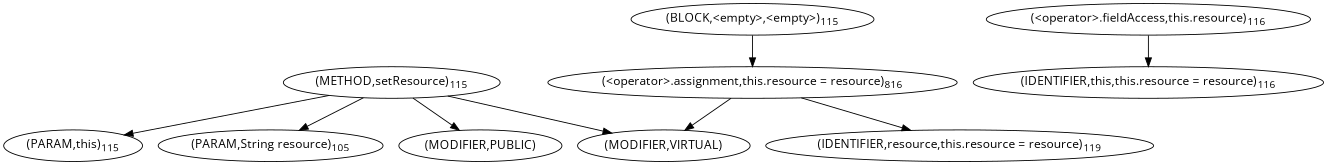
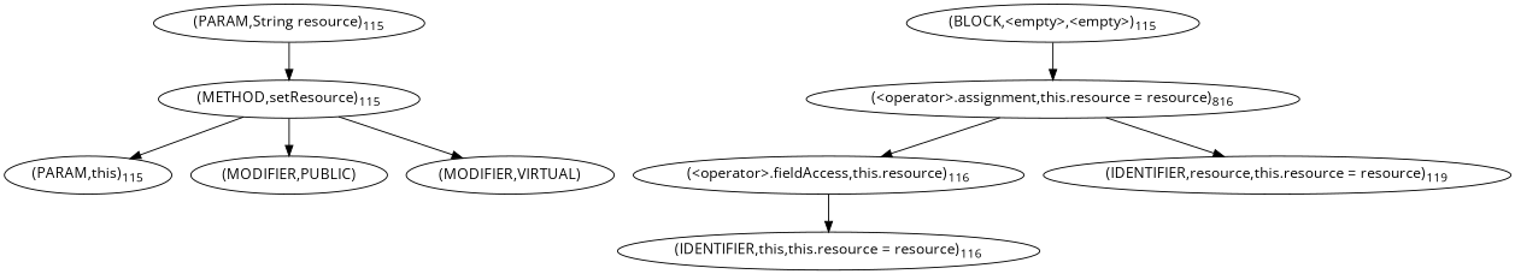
  digraph {
    fontname="Open Sans"
    node [fontname="Open Sans"]
    edge [fontname="Open Sans"]
    n1 [label=<(METHOD,setResource)<SUB>115</SUB>>]
    n2 [label=<(PARAM,this)<SUB>115</SUB>>]
-   n3 [label=<(PARAM,String resource)<SUB>105</SUB>>]
+   n3 [label=<(PARAM,String resource)<SUB>115</SUB>>]
    n4 [label=<(MODIFIER,PUBLIC)>]
    n5 [label=<(MODIFIER,VIRTUAL)>]
    n6 [label=<(BLOCK,&lt;empty&gt;,&lt;empty&gt;)<SUB>115</SUB>>]
    n7 [label=<(&lt;operator&gt;.assignment,this.resource = resource)<SUB>816</SUB>>]
    n8 [label=<(&lt;operator&gt;.fieldAccess,this.resource)<SUB>116</SUB>>]
    n9 [label=<(IDENTIFIER,resource,this.resource = resource)<SUB>119</SUB>>]
    n10 [label=<(IDENTIFIER,this,this.resource = resource)<SUB>116</SUB>>]
    n1 -> n2
-   n1 -> n3
+   n3 -> n1
    n1 -> n4
    n1 -> n5
    n6 -> n7
-   n7 -> n5
+   n7 -> n8
    n7 -> n9
    n8 -> n10
  }
